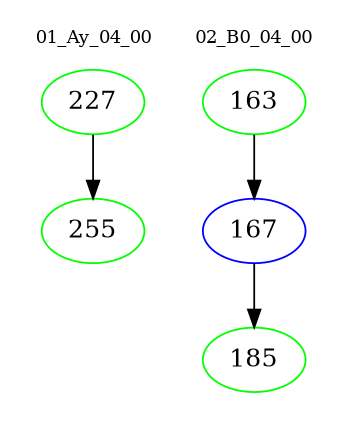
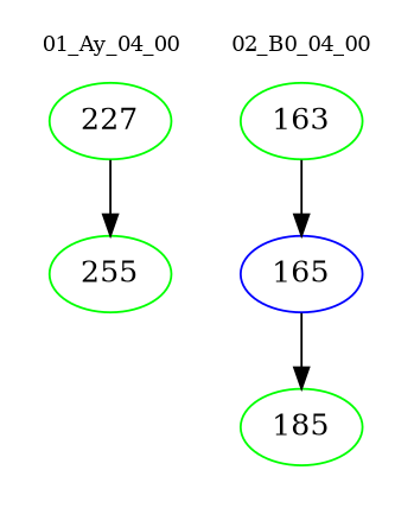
  digraph {
    node [color=green]
    edge [color=black]
    n1 [label=227]
    n2 [label=255]
    n3 [label=163]
-   n4 [color=blue label=167]
+   n4 [color=blue label=165]
    n5 [label=185]
    subgraph cluster_1 {
      color=white
      fontsize=10
      label="01_Ay_04_00"
      n1
      n2
    }
    subgraph cluster_2 {
      color=white
      fontsize=10
      label="02_B0_04_00"
      n3
      n4
      n5
    }
    n1 -> n2
    n3 -> n4
    n4 -> n5
  }
